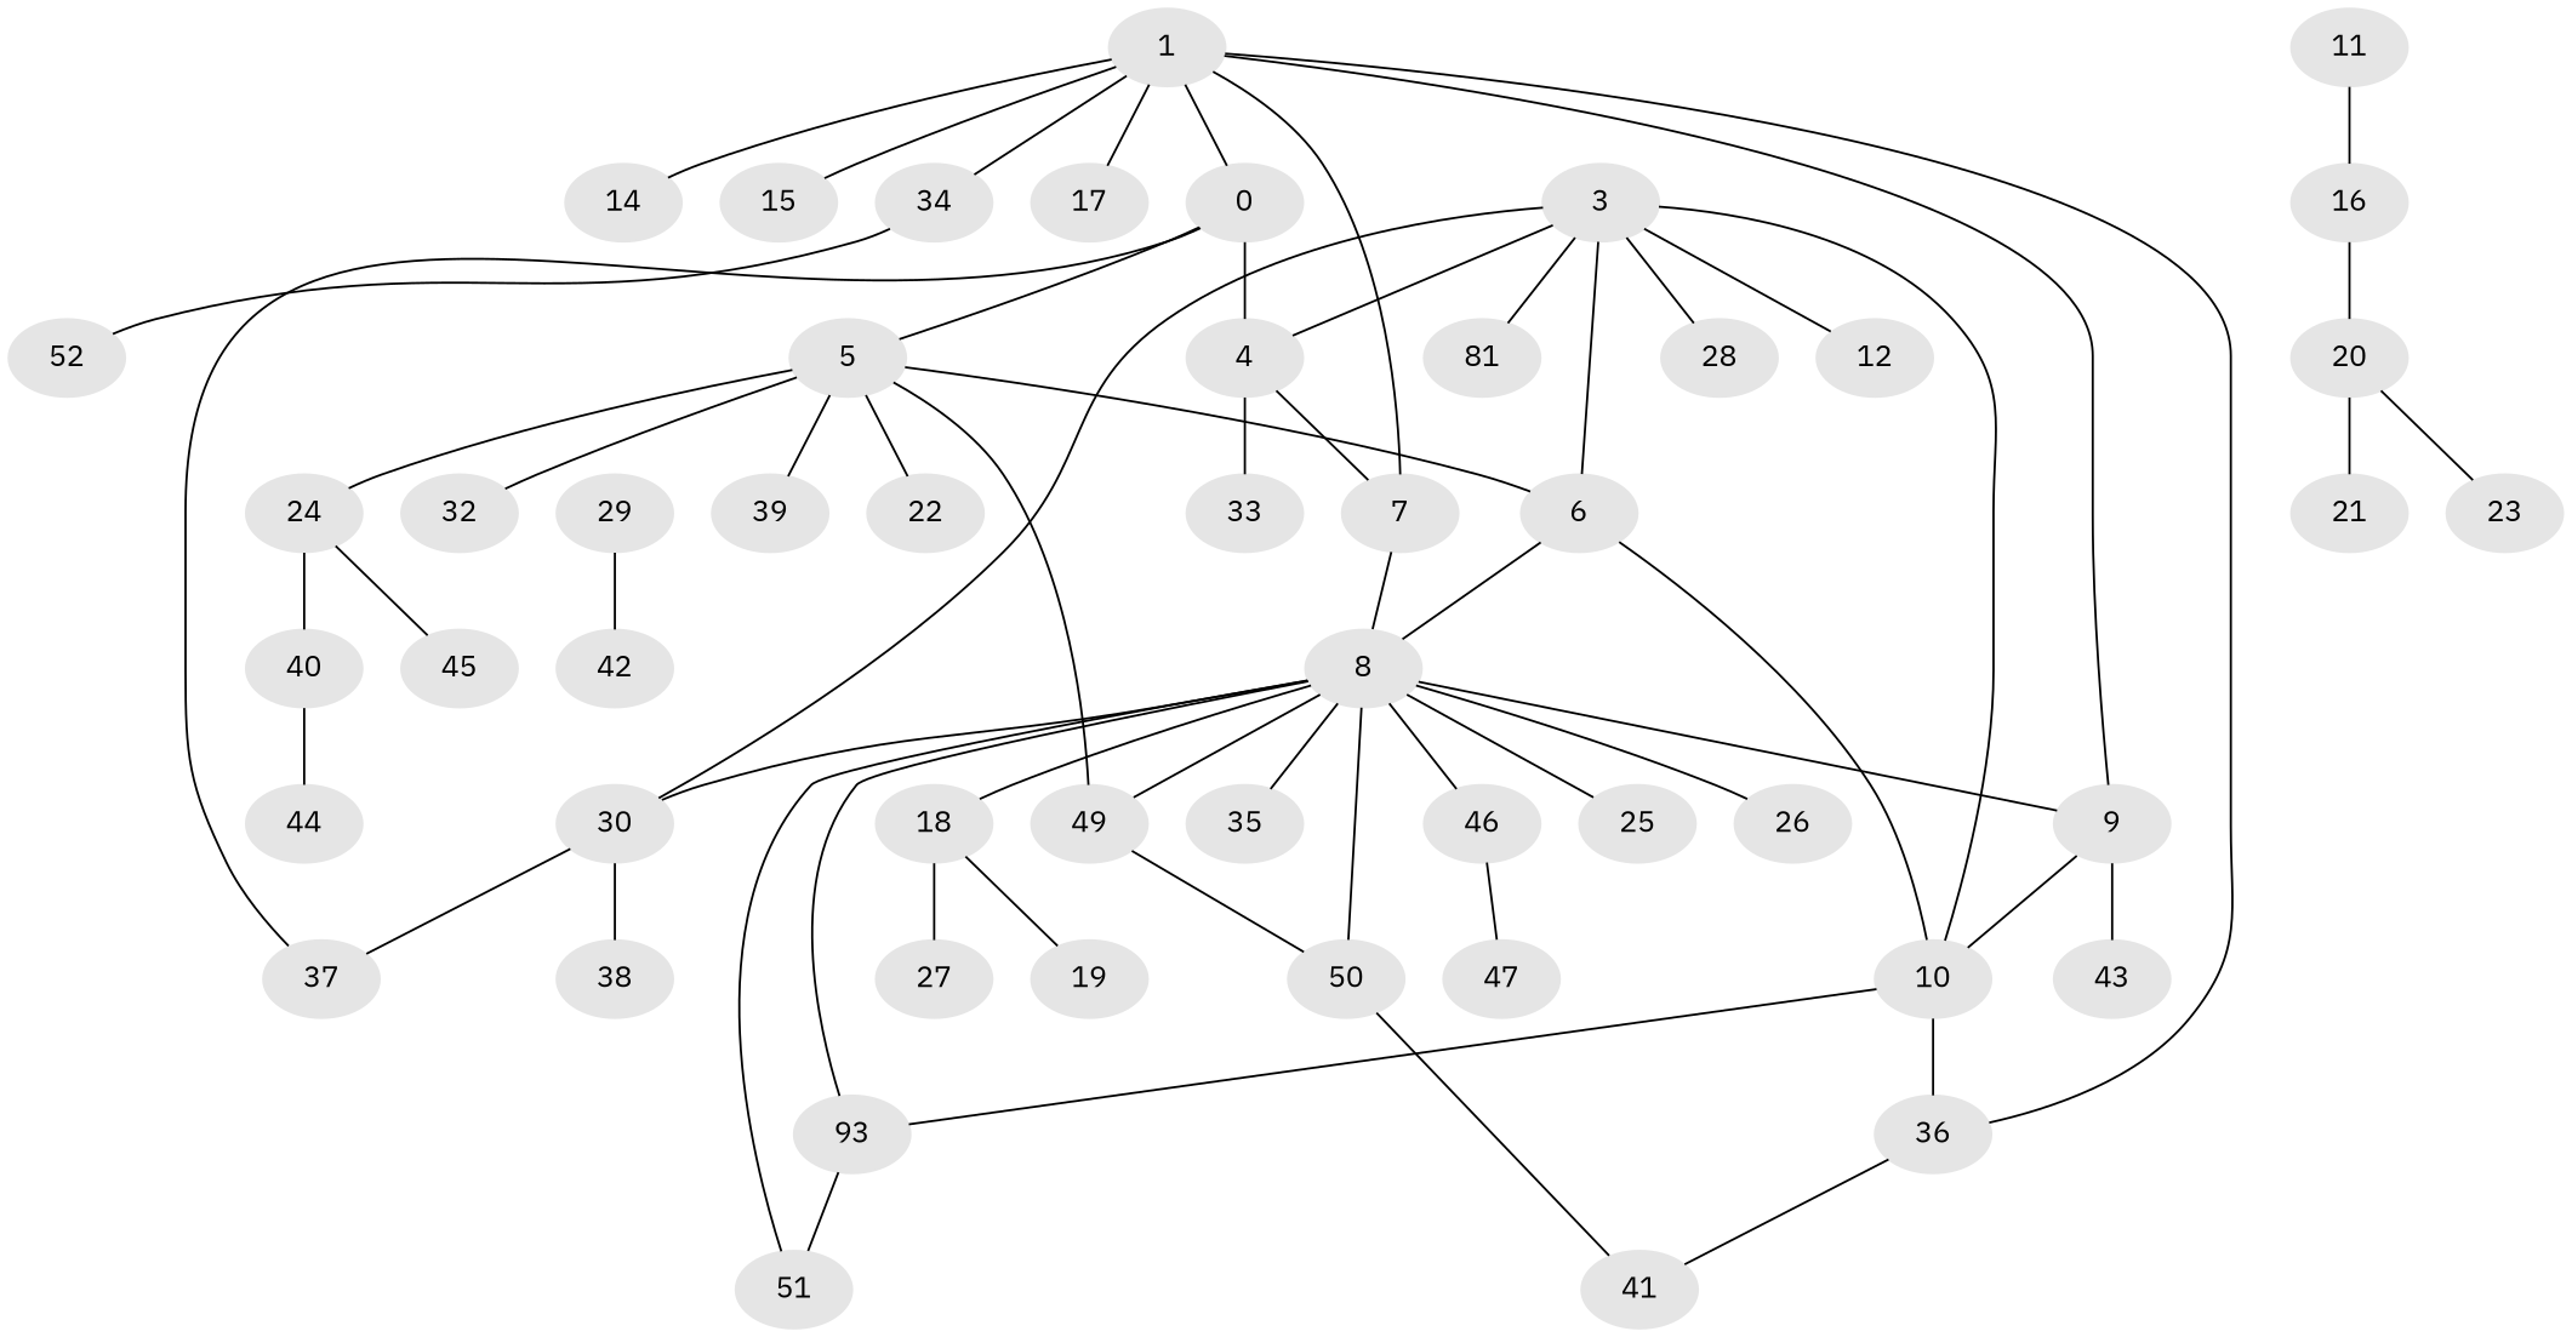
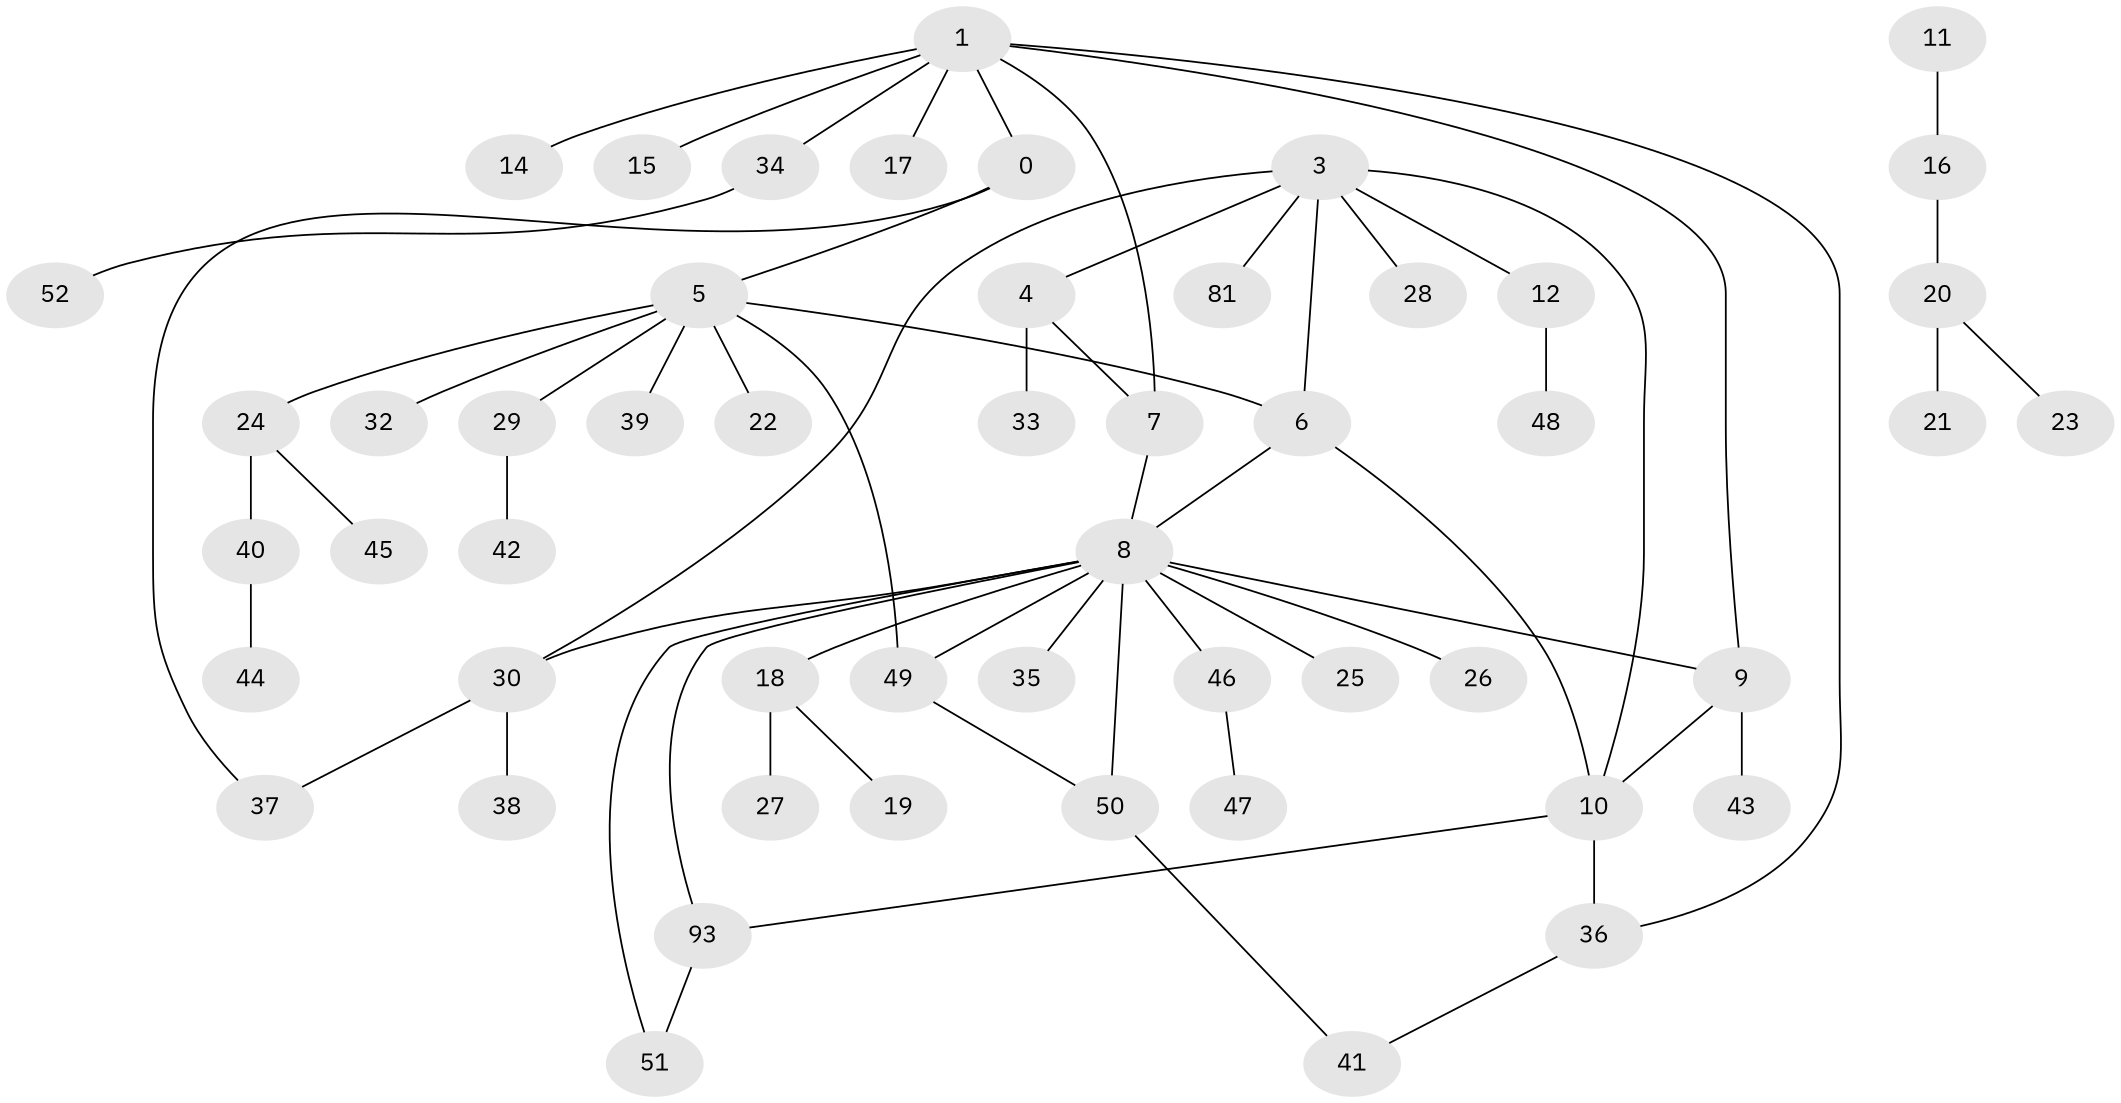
  graph {
    fontname="IBM Plex Sans"
    node [color=gray90 fontname="IBM Plex Sans" style=filled]
    edge [fontname="IBM Plex Sans"]
    n1 [label=0]
    1
    7
    9
    14
    15
    17
    34
    36
    4
    5
    37
    8
    10
    43
    52
    41
    33
    6
    22
    24
    29
    32
    39
    49
    3
    12
    28
    30
    n30 [label=81]
    n31 [label=93]
+   48
    38
    40
    45
    42
    50
    18
    25
    26
    35
    46
    51
    19
    27
    47
    11
    16
    20
    21
    23
    44
-   n1 -- 4
    n1 -- 5
    n1 -- 37
    1 -- n1
    1 -- 7
    1 -- 9
    1 -- 14
    1 -- 15
    1 -- 17
    1 -- 34
    1 -- 36
    7 -- 8
    9 -- 10
    9 -- 43
    34 -- 52
    36 -- 41
    4 -- 7
    4 -- 33
    5 -- 6
    5 -- 22
    5 -- 24
+   5 -- 29
    5 -- 32
    5 -- 39
    5 -- 49
    8 -- 9
    8 -- 49
    8 -- 30
    8 -- n31
    8 -- 50
    8 -- 18
    8 -- 25
    8 -- 26
    8 -- 35
    8 -- 46
    8 -- 51
    10 -- 36
    10 -- n31
    6 -- 8
    6 -- 10
    24 -- 40
    24 -- 45
    29 -- 42
    49 -- 50
    3 -- 4
    3 -- 10
    3 -- 6
    3 -- 12
    3 -- 28
    3 -- 30
    3 -- n30
+   12 -- 48
    30 -- 37
    30 -- 38
    n31 -- 51
    40 -- 44
    50 -- 41
    18 -- 19
    18 -- 27
    46 -- 47
    11 -- 16
    16 -- 20
    20 -- 21
    20 -- 23
  }
